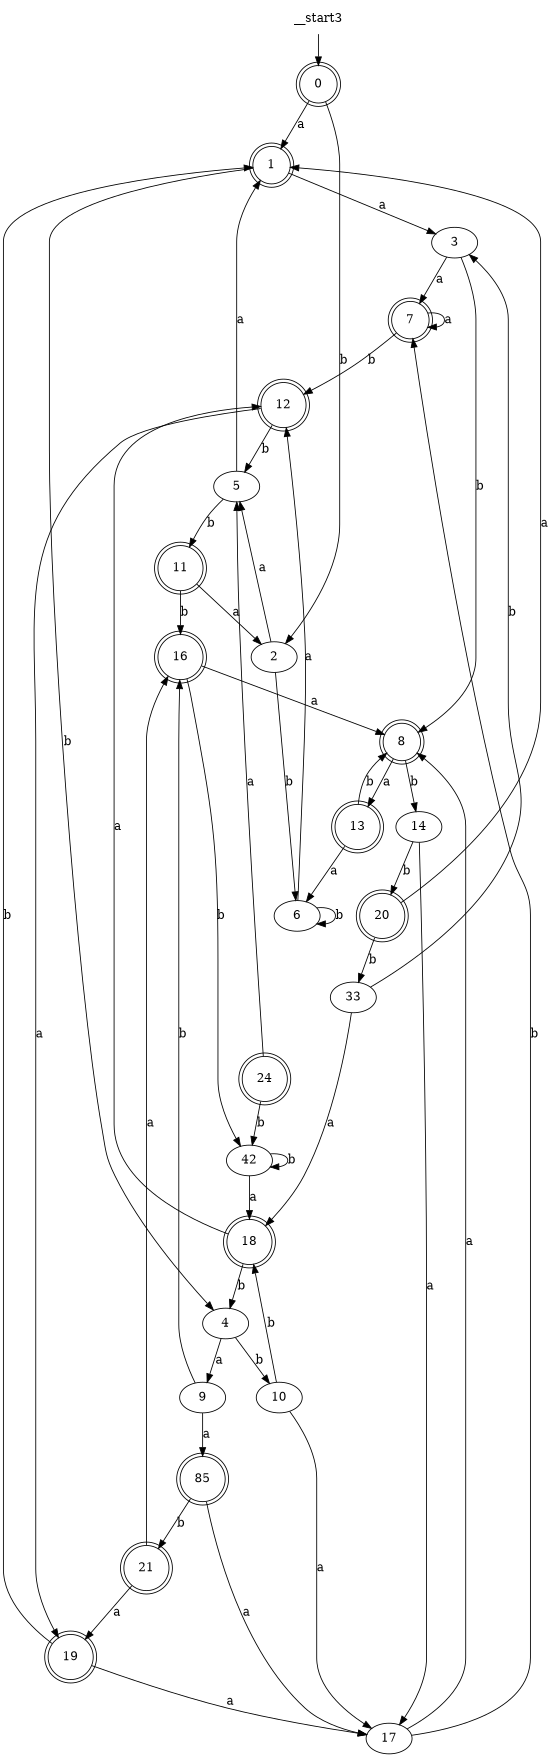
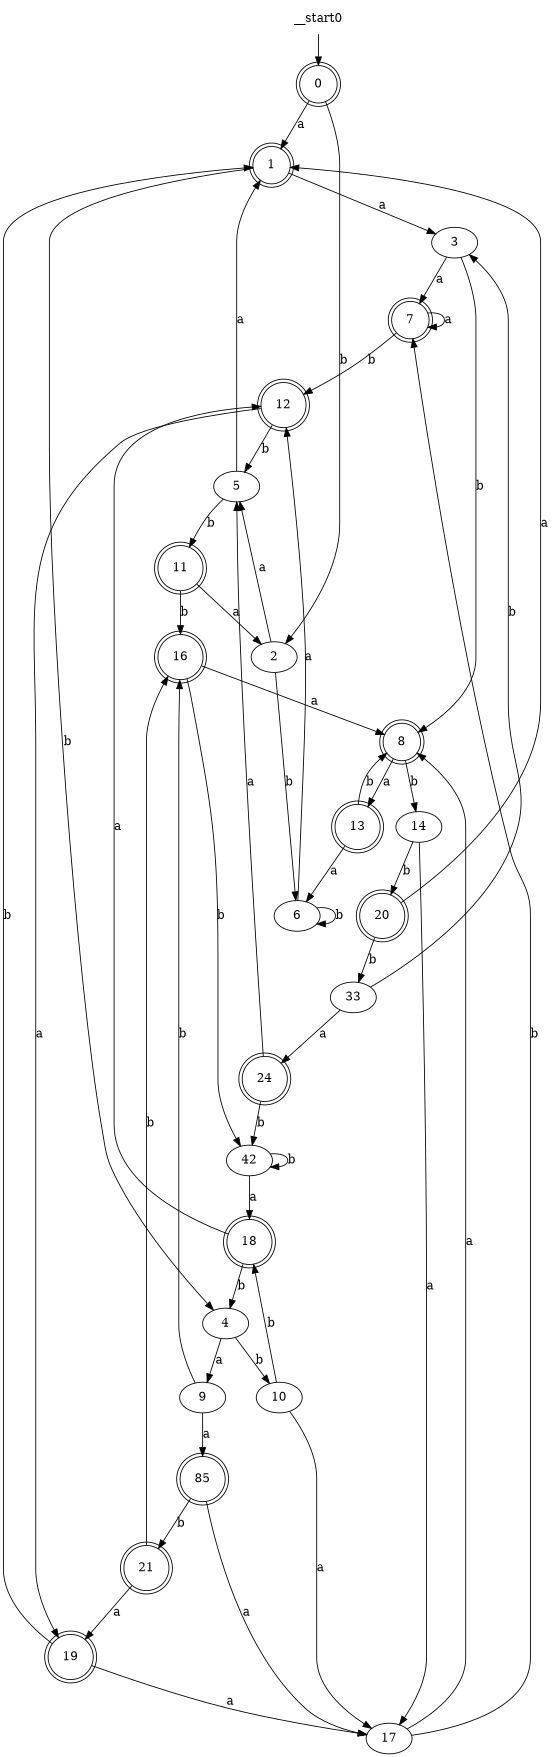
  digraph {
    node [shape=doublecircle]
-   __start0 [shape=none label=__start3]
+   __start0 [shape=none]
    0
    1
    2 [shape=""]
    3 [shape=""]
    4 [shape=""]
    5 [shape=""]
    6 [shape=""]
    7
    8
    9 [shape=""]
    10 [shape=""]
    11
    12
    13
    14 [shape=""]
    n17 [label=85]
    16
    17 [shape=""]
    18
    19
    20
    21
    n24 [label=42 shape=""]
    n25 [label=33 shape=""]
    24
    __start0 -> 0
    0 -> 1 [label=a]
    0 -> 2 [label=b]
    1 -> 3 [label=a]
    1 -> 4 [label=b]
    2 -> 5 [label=a]
    2 -> 6 [label=b]
    3 -> 7 [label=a]
    3 -> 8 [label=b]
    4 -> 9 [label=a]
    4 -> 10 [label=b]
    5 -> 1 [label=a]
    5 -> 11 [label=b]
    6 -> 6 [label=b]
    6 -> 12 [label=a]
    7 -> 7 [label=a]
    7 -> 12 [label=b]
    8 -> 13 [label=a]
    8 -> 14 [label=b]
    9 -> n17 [label=a]
    9 -> 16 [label=b]
    10 -> 17 [label=a]
    10 -> 18 [label=b]
    11 -> 2 [label=a]
    11 -> 16 [label=b]
    12 -> 5 [label=b]
    12 -> 19 [label=a]
    13 -> 6 [label=a]
    13 -> 8 [label=b]
    14 -> 17 [label=a]
    14 -> 20 [label=b]
    n17 -> 17 [label=a]
    n17 -> 21 [label=b]
    16 -> 8 [label=a]
    16 -> n24 [label=b]
    17 -> 7 [label=b]
    17 -> 8 [label=a]
    18 -> 4 [label=b]
    18 -> 12 [label=a]
    19 -> 1 [label=b]
    19 -> 17 [label=a]
    20 -> 1 [label=a]
    20 -> n25 [label=b]
-   21 -> 16 [label=a]
+   21 -> 16 [label=b]
    21 -> 19 [label=a]
    n24 -> 18 [label=a]
    n24 -> n24 [label=b]
    n25 -> 3 [label=b]
-   n25 -> 18 [label=a]
+   n25 -> 24 [label=a]
    24 -> 5 [label=a]
    24 -> n24 [label=b]
  }
